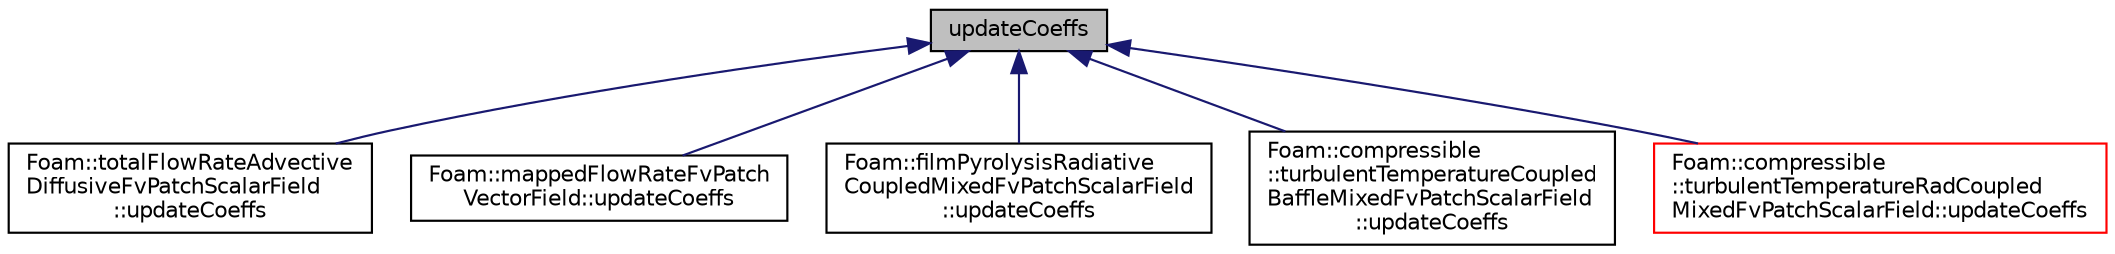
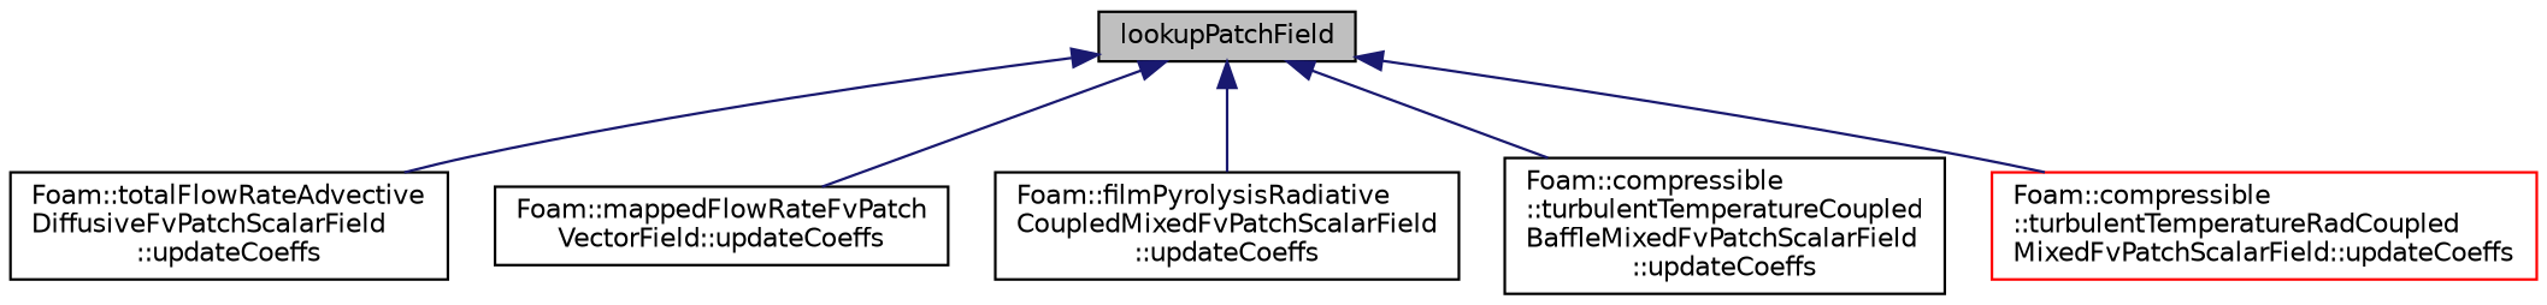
  digraph {
    rankdir=TB
    node [color=black fontname=Helvetica fontsize=10 shape=record]
    edge [color=midnightblue dir=back fontname=Helvetica fontsize=10 labelfontname=Helvetica labelfontsize=10 style=solid]
-   n1 [fillcolor=grey75 fontcolor=black height=0.2 label=updateCoeffs style=filled width=0.4]
+   n1 [fillcolor=grey75 fontcolor=black height=0.2 label=lookupPatchField style=filled width=0.4]
    n2 [height=0.2 label="Foam::totalFlowRateAdvective\lDiffusiveFvPatchScalarField\l::updateCoeffs" width=0.4]
    n3 [height=0.2 label="Foam::mappedFlowRateFvPatch\lVectorField::updateCoeffs" width=0.4]
    n4 [height=0.2 label="Foam::filmPyrolysisRadiative\lCoupledMixedFvPatchScalarField\l::updateCoeffs" width=0.4]
    n5 [height=0.2 label="Foam::compressible\l::turbulentTemperatureCoupled\lBaffleMixedFvPatchScalarField\l::updateCoeffs" width=0.4]
    n6 [color=red height=0.2 label="Foam::compressible\l::turbulentTemperatureRadCoupled\lMixedFvPatchScalarField::updateCoeffs" width=0.4]
    n1 -> n2
    n1 -> n3
    n1 -> n4
    n1 -> n5
    n1 -> n6
  }
